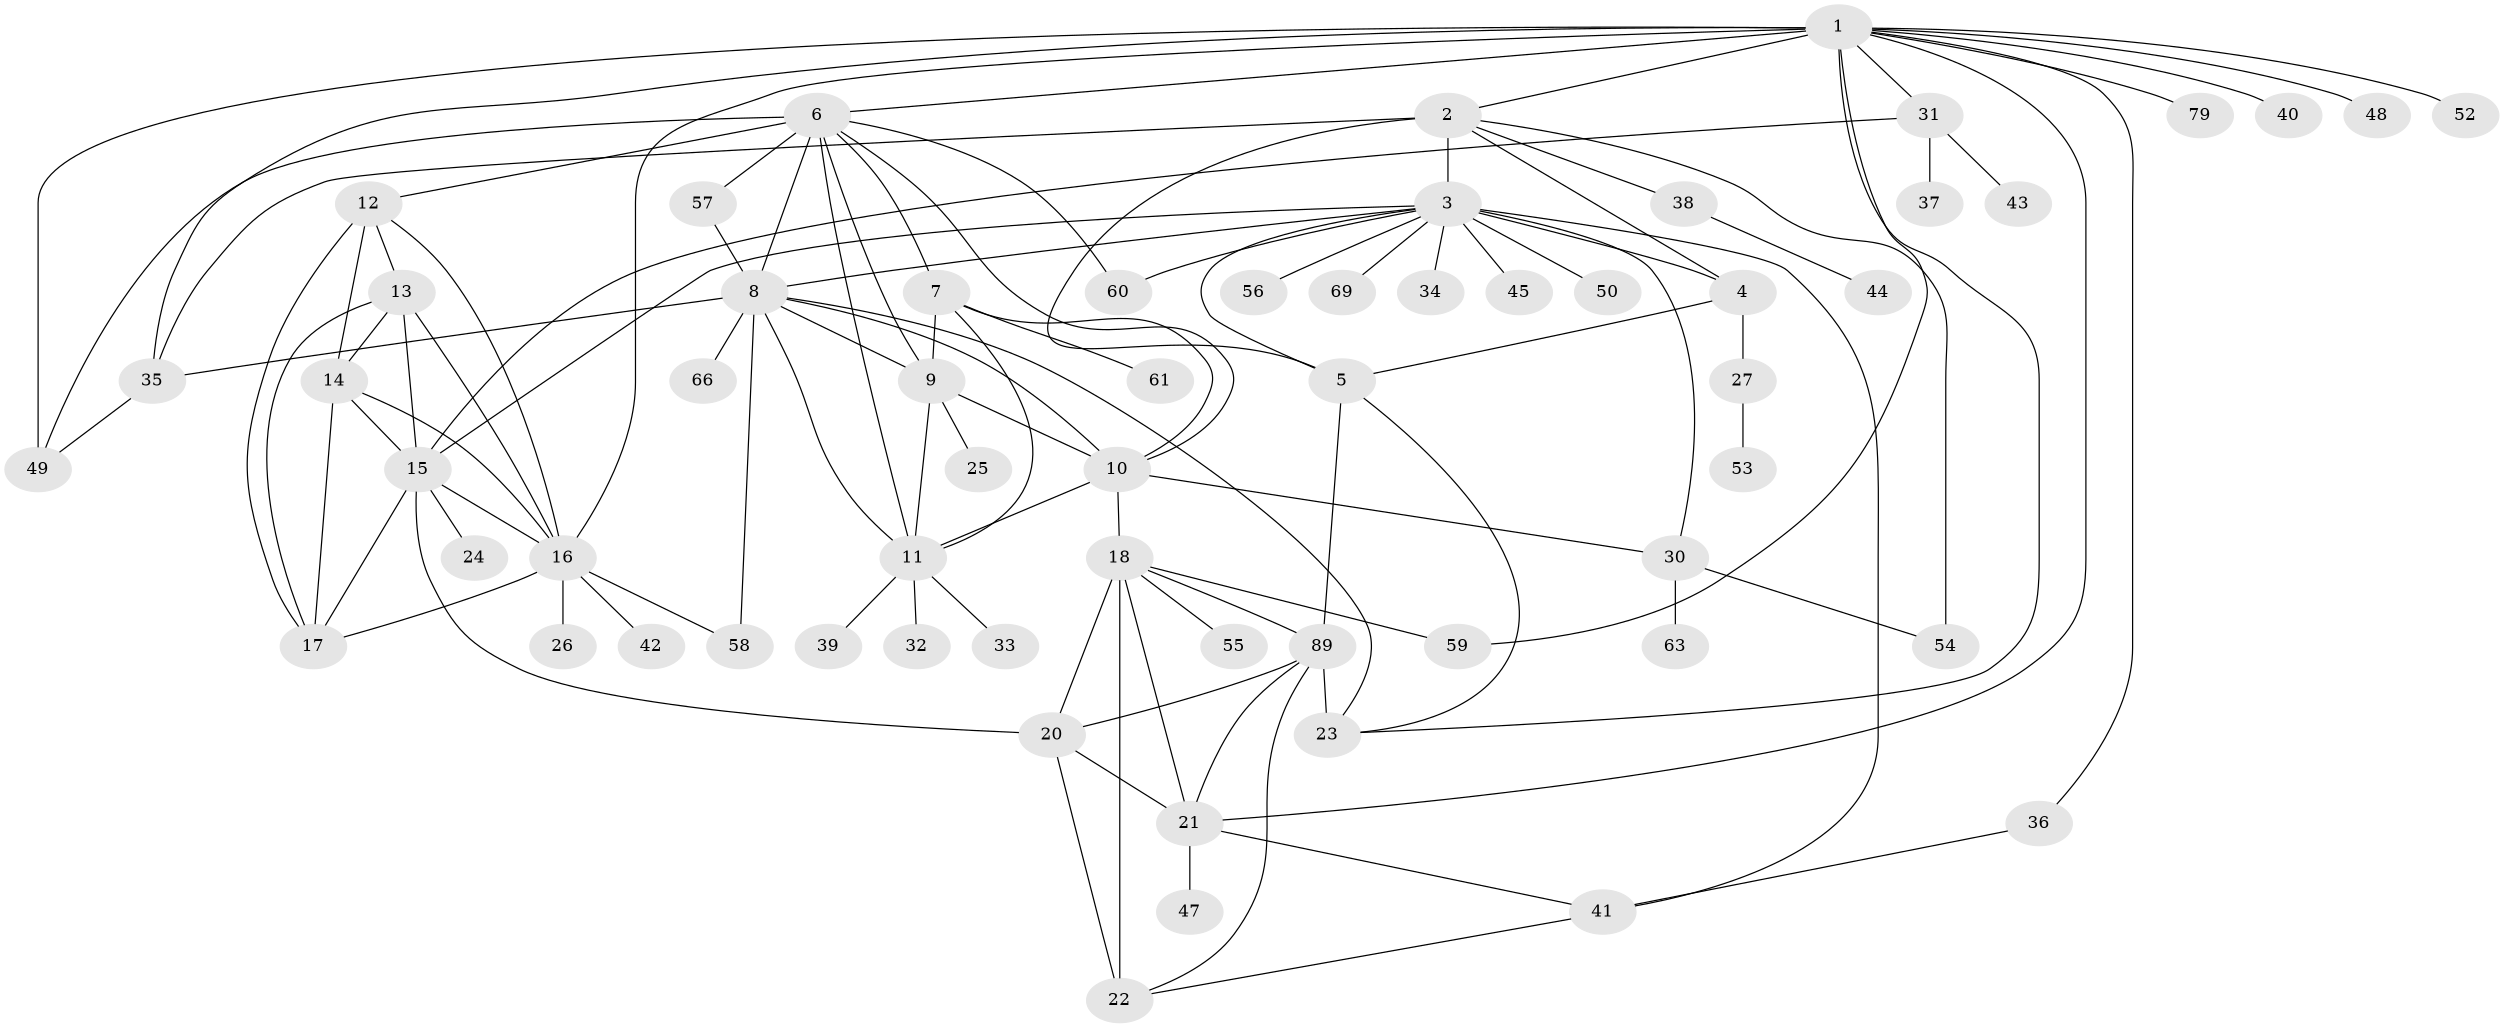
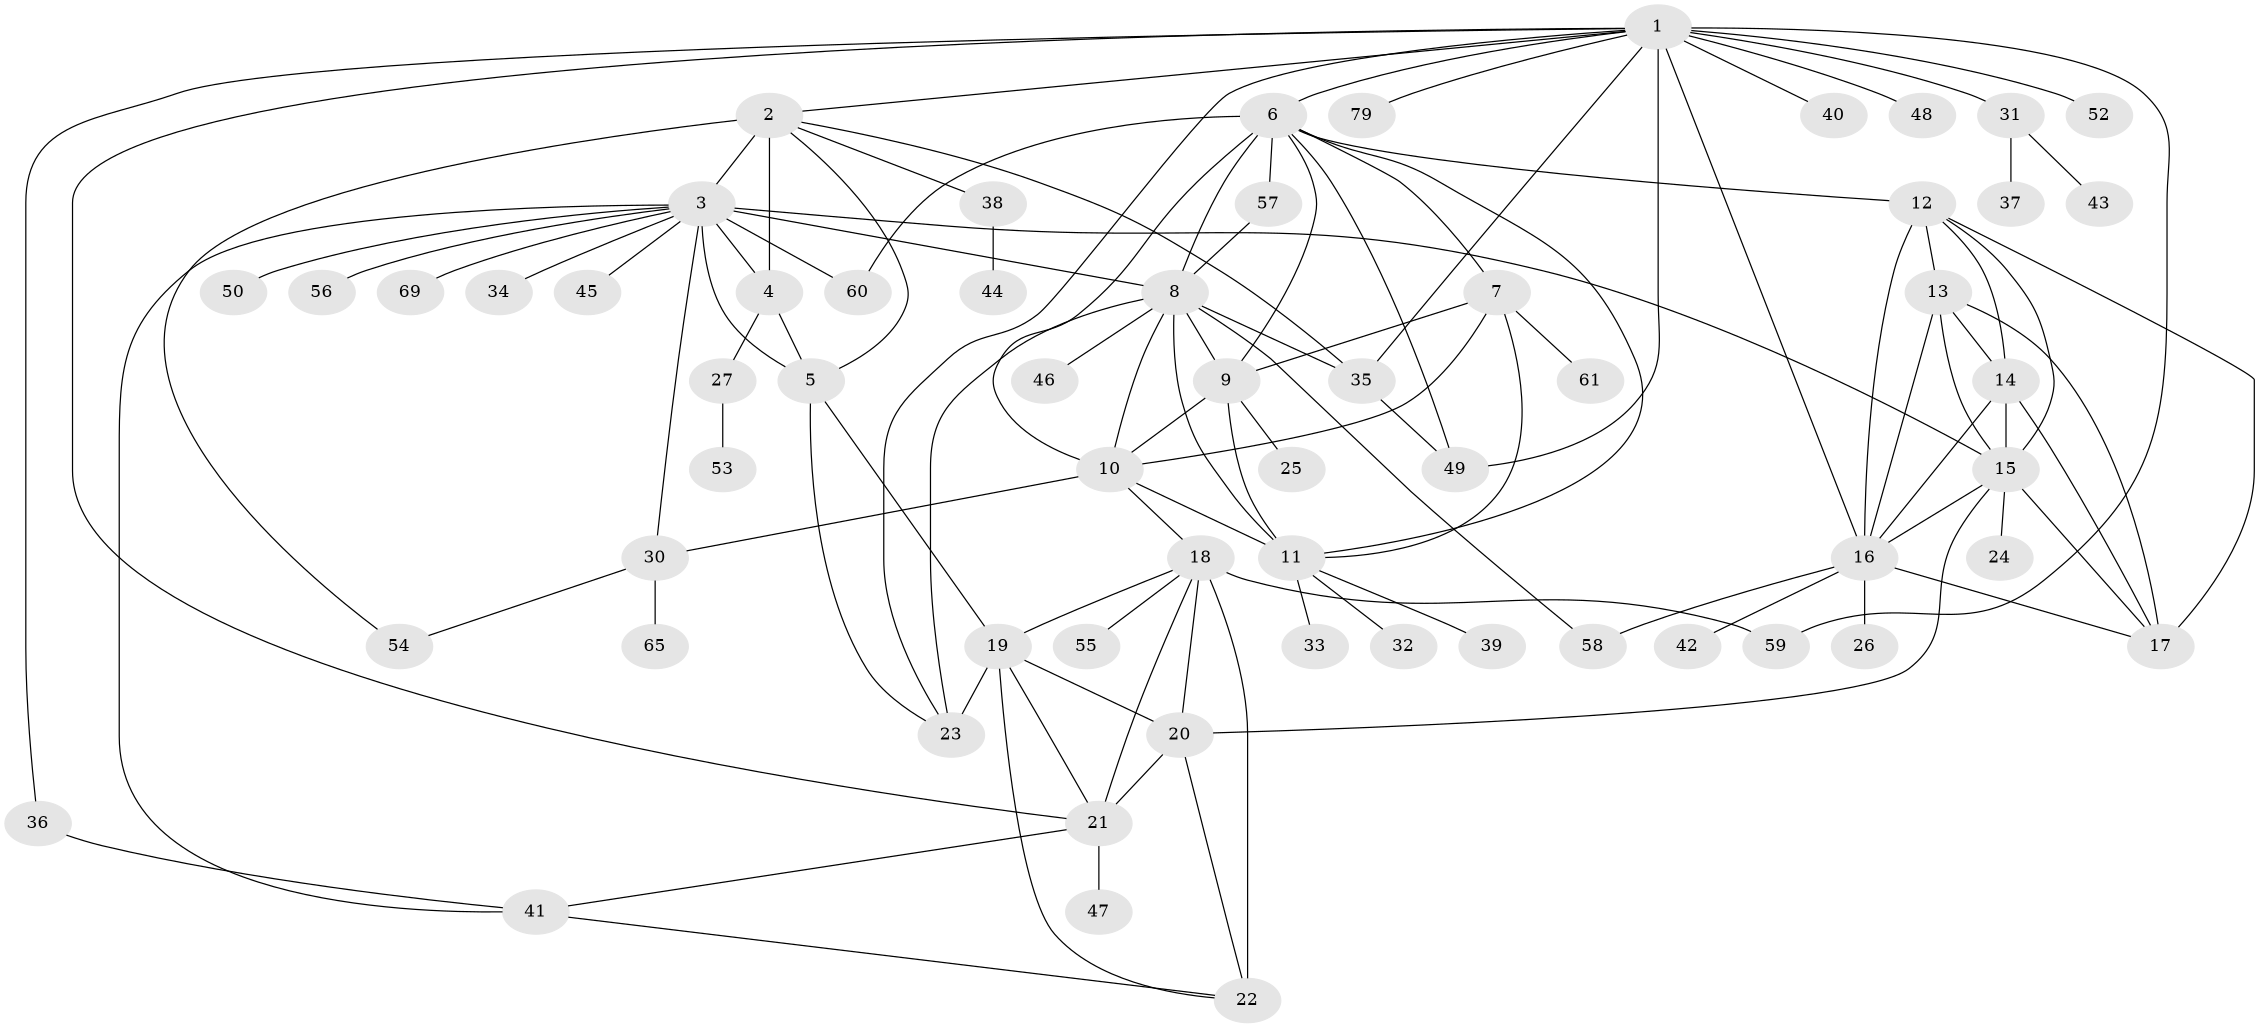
  graph {
    node [color=gray90 style=filled]
    edge [weight=1.0]
    1
    2
    6
    16
    21
    23
    n7 [label=79]
    31
    35
    36
    40
    48
    49
    52
    59
    3
    4
    5
    38
    54
    8
    60
    7
    9
    10
    11
    12
    57
    58
    17
    26
    42
    41
    47
    37
    43
    15
    30
    34
    45
    50
    56
    n43 [label=69]
    27
-   19 [label=89]
+   19
    44
-   46 [label=66]
+   46
    20
    24
-   63
+   63 [label=65]
    22
    53
    61
    25
    18
    32
    33
    39
    13
    14
    55
    1 -- 2
    1 -- 6
    1 -- 16
    1 -- 21
    1 -- 23
    1 -- n7
    1 -- 31
    1 -- 35
    1 -- 36
    1 -- 40
    1 -- 48
    1 -- 49 [weight=3.0]
    1 -- 52
    1 -- 59
    2 -- 35
    2 -- 3 [weight=3.0]
    2 -- 4
    2 -- 5
    2 -- 38
    2 -- 54
    6 -- 49
    6 -- 8
    6 -- 60
    6 -- 7
    6 -- 9
    6 -- 10
    6 -- 11
    6 -- 12
    6 -- 57 [weight=2.0]
    16 -- 58
    16 -- 17
    16 -- 26 [weight=5.0]
    16 -- 42
    21 -- 41
    21 -- 47 [weight=2.0]
    31 -- 37
    31 -- 43
    35 -- 49
    36 -- 41
    3 -- 4 [weight=3.0]
    3 -- 5 [weight=3.0]
    3 -- 8
    3 -- 60
    3 -- 41
    3 -- 15
    3 -- 30
    3 -- 34
    3 -- 45
    3 -- 50
    3 -- 56
    3 -- n43
    4 -- 5
    4 -- 27
    5 -- 23
    5 -- 19
    38 -- 44
    8 -- 23
    8 -- 35
    8 -- 9
    8 -- 10 [weight=2.0]
    8 -- 11
    8 -- 58
    8 -- 46
    7 -- 9
    7 -- 10
    7 -- 11
    7 -- 61
    9 -- 10
    9 -- 11
    9 -- 25 [weight=2.0]
    10 -- 11
    10 -- 30
    10 -- 18
    11 -- 32
    11 -- 33
    11 -- 39
    12 -- 16
    12 -- 17
-   31 -- 15
+   12 -- 15
    12 -- 13
    12 -- 14 [weight=2.0]
    57 -- 8
    41 -- 22
    15 -- 16
    15 -- 17
    15 -- 20
    15 -- 24 [weight=4.0]
    30 -- 54
    30 -- 63
    27 -- 53
    19 -- 21
    19 -- 23 [weight=4.0]
    19 -- 20
    19 -- 22
    20 -- 21
    20 -- 22
    18 -- 21 [weight=2.0]
    18 -- 59
    18 -- 19 [weight=2.0]
    18 -- 20 [weight=2.0]
    18 -- 22 [weight=4.0]
    18 -- 55
    13 -- 16
    13 -- 17
    13 -- 15
    13 -- 14
    14 -- 16
    14 -- 17
    14 -- 15
  }
